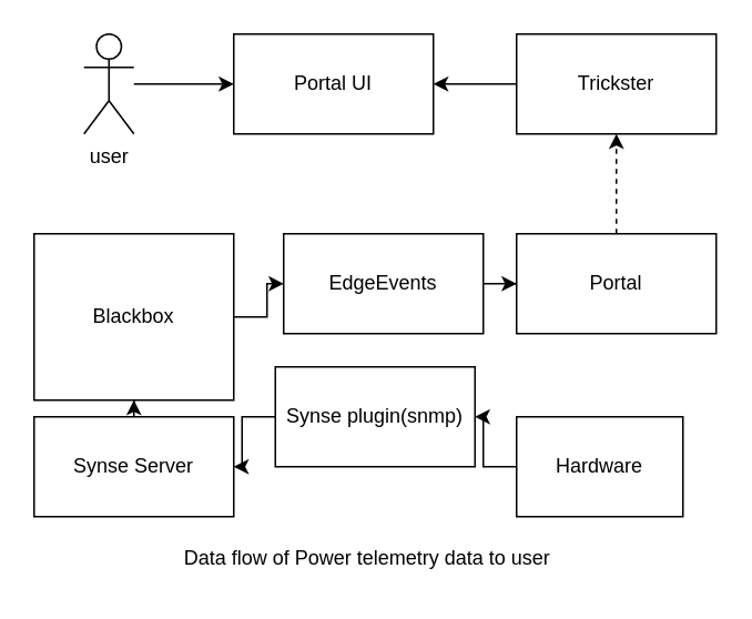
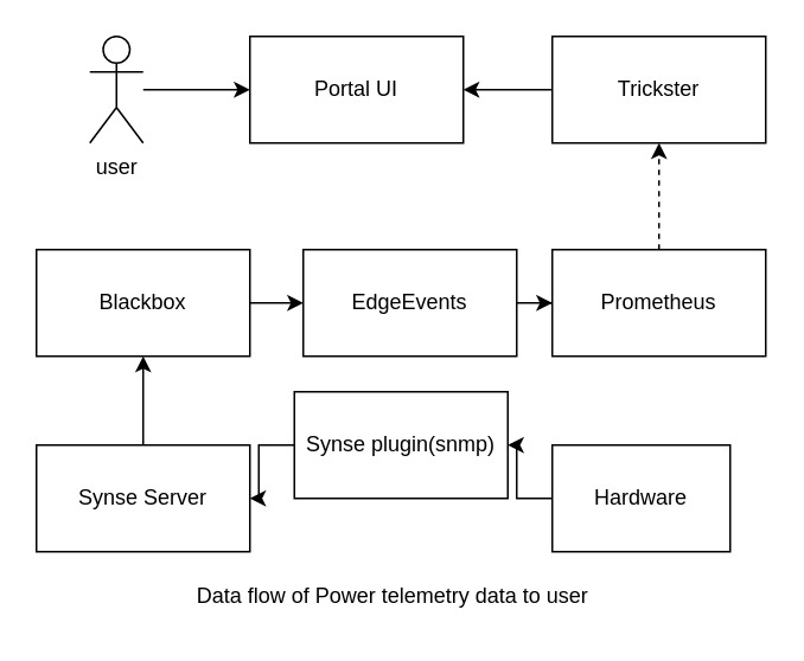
  <mxCell id="0" />
  <mxCell id="1" parent="0" />
  <mxCell id="2" value="" style="edgeStyle=orthogonalEdgeStyle;rounded=0;orthogonalLoop=1;jettySize=auto;html=1;" edge="1" parent="1" source="3" target="18"><mxGeometry relative="1" as="geometry" /></mxCell>
  <mxCell id="3" value="Trickster" style="rounded=0;whiteSpace=wrap;html=1;" parent="1" vertex="1"><mxGeometry x="310" y="20" width="120" height="60" as="geometry" /></mxCell>
  <mxCell id="4" value="" style="edgeStyle=orthogonalEdgeStyle;rounded=0;orthogonalLoop=1;jettySize=auto;html=1;dashed=1;" parent="1" source="5" target="3" edge="1"><mxGeometry relative="1" as="geometry" /></mxCell>
- <mxCell id="5" value="Portal" style="rounded=0;whiteSpace=wrap;html=1;" parent="1" vertex="1"><mxGeometry x="310" y="140" width="120" height="60" as="geometry" /></mxCell>
+ <mxCell id="5" value="Prometheus" style="rounded=0;whiteSpace=wrap;html=1;" parent="1" vertex="1"><mxGeometry x="310" y="140" width="120" height="60" as="geometry" /></mxCell>
  <mxCell id="6" value="" style="edgeStyle=orthogonalEdgeStyle;rounded=0;orthogonalLoop=1;jettySize=auto;html=1;entryX=0.5;entryY=1;entryDx=0;entryDy=0;" parent="1" source="7" target="15" edge="1"><mxGeometry relative="1" as="geometry" /></mxCell>
  <mxCell id="7" value="Synse Server" style="rounded=0;whiteSpace=wrap;html=1;" parent="1" vertex="1"><mxGeometry x="20" y="250" width="120" height="60" as="geometry" /></mxCell>
  <mxCell id="8" value="" style="edgeStyle=orthogonalEdgeStyle;rounded=0;orthogonalLoop=1;jettySize=auto;html=1;" parent="1" source="9" target="7" edge="1"><mxGeometry relative="1" as="geometry" /></mxCell>
  <mxCell id="9" value="Synse plugin(snmp)" style="rounded=0;whiteSpace=wrap;html=1;" parent="1" vertex="1"><mxGeometry x="165" y="220" width="120" height="60" as="geometry" /></mxCell>
  <mxCell id="10" value="" style="edgeStyle=orthogonalEdgeStyle;rounded=0;orthogonalLoop=1;jettySize=auto;html=1;" parent="1" source="11" target="9" edge="1"><mxGeometry relative="1" as="geometry" /></mxCell>
  <mxCell id="11" value="Hardware" style="rounded=0;whiteSpace=wrap;html=1;" parent="1" vertex="1"><mxGeometry x="310" y="250" width="100" height="60" as="geometry" /></mxCell>
  <mxCell id="12" value="" style="edgeStyle=orthogonalEdgeStyle;rounded=0;orthogonalLoop=1;jettySize=auto;html=1;entryX=0;entryY=0.5;entryDx=0;entryDy=0;" edge="1" parent="1" source="13" target="18"><mxGeometry relative="1" as="geometry" /></mxCell>
  <mxCell id="13" value="user" style="shape=umlActor;verticalLabelPosition=bottom;verticalAlign=top;html=1;outlineConnect=0;" vertex="1" parent="1"><mxGeometry x="50" y="20" width="30" height="60" as="geometry" /></mxCell>
  <mxCell id="14" value="" style="edgeStyle=orthogonalEdgeStyle;rounded=0;orthogonalLoop=1;jettySize=auto;html=1;" edge="1" parent="1" source="15" target="17"><mxGeometry relative="1" as="geometry" /></mxCell>
- <mxCell id="15" value="Blackbox" style="rounded=0;whiteSpace=wrap;html=1;" vertex="1" parent="1"><mxGeometry x="20" y="140" width="120" height="100" as="geometry" /></mxCell>
+ <mxCell id="15" value="Blackbox" style="rounded=0;whiteSpace=wrap;html=1;" vertex="1" parent="1"><mxGeometry x="20" y="140" width="120" height="60" as="geometry" /></mxCell>
  <mxCell id="16" value="" style="edgeStyle=orthogonalEdgeStyle;rounded=0;orthogonalLoop=1;jettySize=auto;html=1;" edge="1" parent="1" source="17" target="5"><mxGeometry relative="1" as="geometry" /></mxCell>
  <mxCell id="17" value="EdgeEvents" style="rounded=0;whiteSpace=wrap;html=1;" vertex="1" parent="1"><mxGeometry x="170" y="140" width="120" height="60" as="geometry" /></mxCell>
  <mxCell id="18" value="Portal UI" style="rounded=0;whiteSpace=wrap;html=1;" vertex="1" parent="1"><mxGeometry x="140" y="20" width="120" height="60" as="geometry" /></mxCell>
  <mxCell id="19" value="Data flow of Power telemetry data to user" style="text;html=1;align=center;verticalAlign=middle;resizable=0;points=[];autosize=1;strokeColor=none;fillColor=none;" vertex="1" parent="1"><mxGeometry x="100" y="320" width="240" height="30" as="geometry" /></mxCell>
